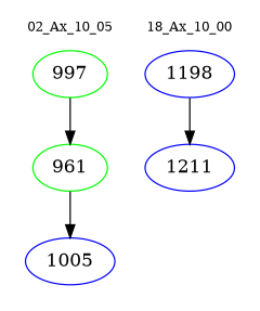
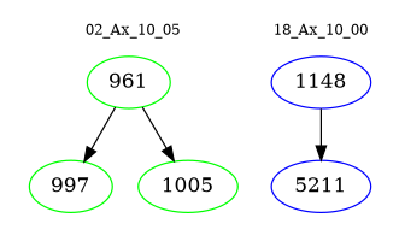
  digraph {
    node [color=blue]
    edge [color=black]
    n1 [color=green label=997]
    n2 [color=green label=961]
-   n3 [label=1005]
-   n4 [label=1198]
-   n5 [label=1211]
+   n3 [color=green label=1005]
+   n4 [label=1148]
+   n5 [label=5211]
    subgraph cluster_1 {
      color=white
      fontsize=10
      label="02_Ax_10_05"
      n1
      n2
      n3
    }
    subgraph cluster_2 {
      color=white
      fontsize=10
      label="18_Ax_10_00"
      n4
      n5
    }
-   n1 -> n2
+   n2 -> n1
    n2 -> n3
    n4 -> n5
  }
